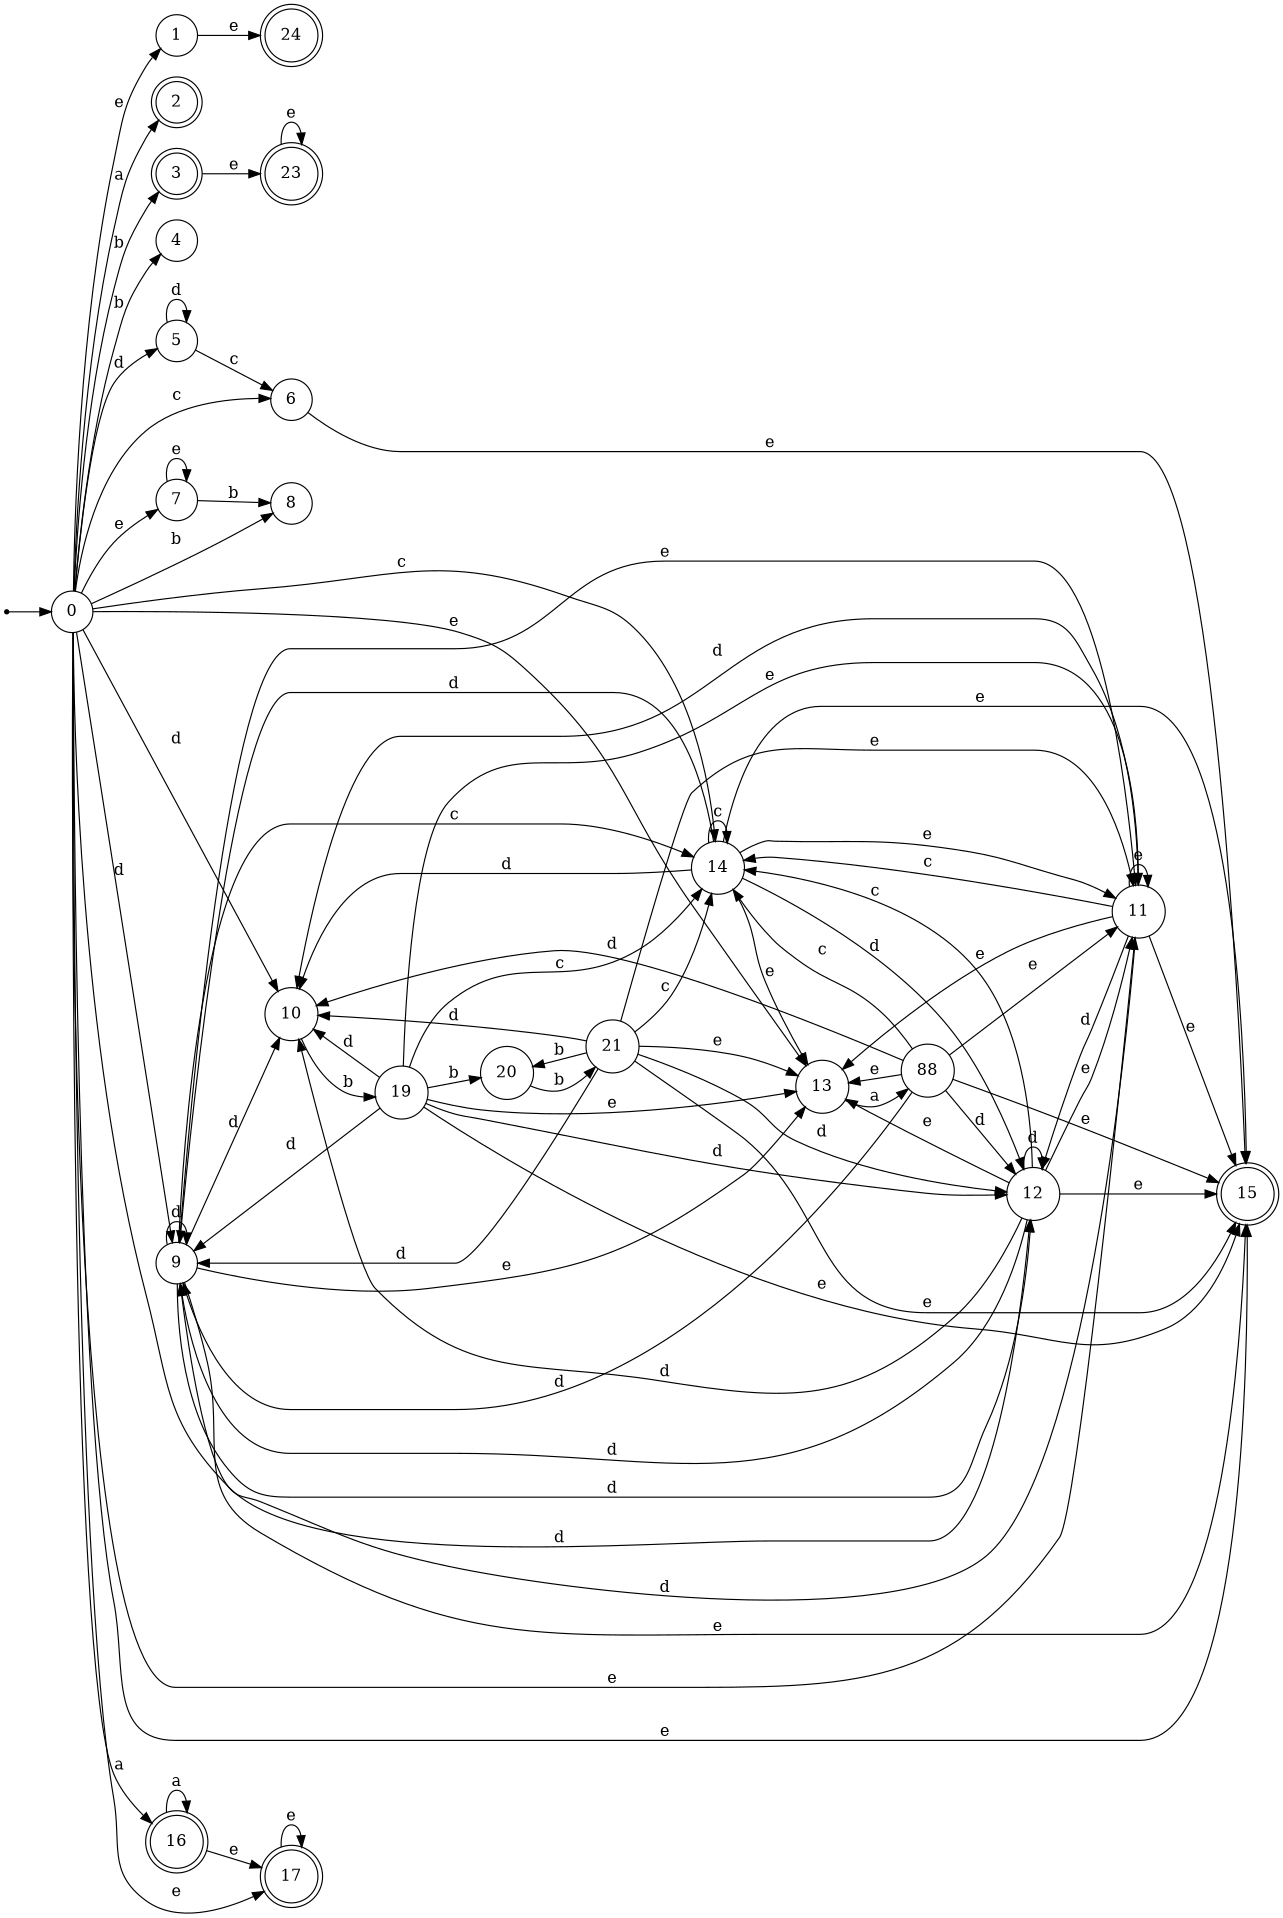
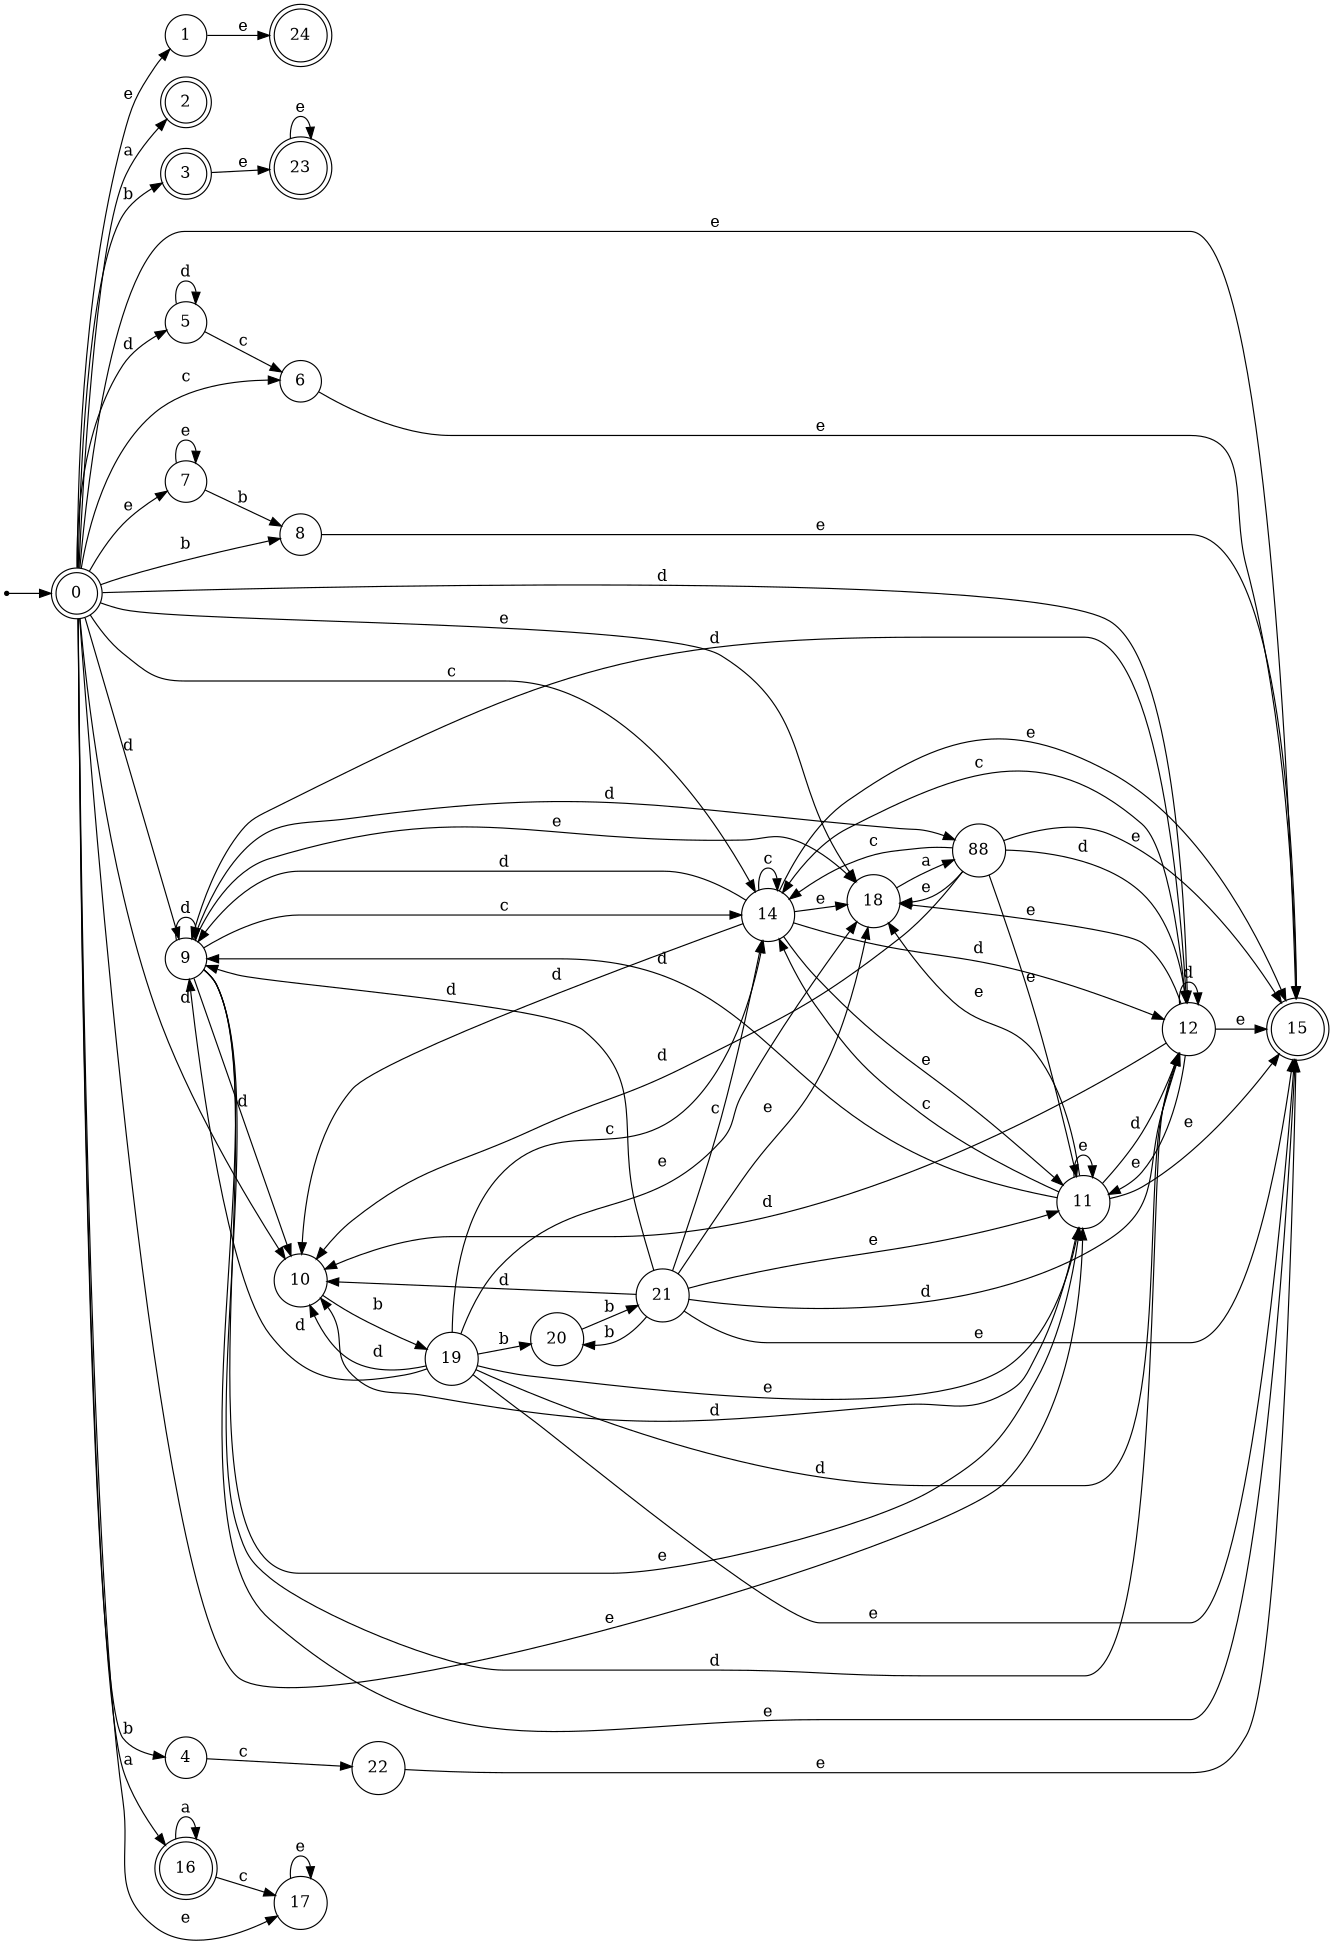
  digraph {
    rankdir=LR
    node [shape=circle]
    dummy0 [shape=point]
-   0
+   0 [shape=doublecircle]
    1
    2 [shape=doublecircle]
    3 [shape=doublecircle]
    4
    5
    6
    7
    8
    9
    10
    11
    12
-   13
+   13 [label=18]
    14
    15 [shape=doublecircle]
    16 [shape=doublecircle]
-   17 [shape=doublecircle]
+   17
    24 [shape=doublecircle]
    23 [shape=doublecircle]
+   22
    19
    n24 [label=88]
    20
    21
    dummy0 -> 0
    0 -> 1 [label=e]
    0 -> 2 [label=a]
    0 -> 3 [label=b]
    0 -> 4 [label=b]
    0 -> 5 [label=d]
    0 -> 6 [label=c]
    0 -> 7 [label=e]
    0 -> 8 [label=b]
    0 -> 9 [label=d]
    0 -> 10 [label=d]
    0 -> 11 [label=e]
    0 -> 12 [label=d]
    0 -> 13 [label=e]
    0 -> 14 [label=c]
    0 -> 15 [label=e]
    0 -> 16 [label=a]
    0 -> 17 [label=e]
    1 -> 24 [label=e]
    3 -> 23 [label=e]
+   4 -> 22 [label=c]
    5 -> 5 [label=d]
    5 -> 6 [label=c]
    6 -> 15 [label=e]
    7 -> 7 [label=e]
    7 -> 8 [label=b]
+   8 -> 15 [label=e]
    9 -> 9 [label=d]
    9 -> 10 [label=d]
    9 -> 11 [label=e]
    9 -> 12 [label=d]
    9 -> 13 [label=e]
    9 -> 14 [label=c]
    9 -> 15 [label=e]
    10 -> 19 [label=b]
    11 -> 9 [label=d]
    11 -> 10 [label=d]
    11 -> 11 [label=e]
    11 -> 12 [label=d]
    11 -> 13 [label=e]
    11 -> 14 [label=c]
    11 -> 15 [label=e]
    12 -> 9 [label=d]
    12 -> 10 [label=d]
    12 -> 11 [label=e]
    12 -> 12 [label=d]
    12 -> 13 [label=e]
    12 -> 14 [label=c]
    12 -> 15 [label=e]
    13 -> n24 [label=a]
    14 -> 9 [label=d]
    14 -> 10 [label=d]
    14 -> 11 [label=e]
    14 -> 12 [label=d]
    14 -> 13 [label=e]
    14 -> 14 [label=c]
    14 -> 15 [label=e]
    16 -> 16 [label=a]
-   16 -> 17 [label=e]
+   16 -> 17 [label=c]
    17 -> 17 [label=e]
    23 -> 23 [label=e]
+   22 -> 15 [label=e]
    19 -> 9 [label=d]
    19 -> 10 [label=d]
    19 -> 11 [label=e]
    19 -> 12 [label=d]
    19 -> 13 [label=e]
    19 -> 14 [label=c]
    19 -> 15 [label=e]
    19 -> 20 [label=b]
-   n24 -> 9 [label=d]
+   9 -> n24 [label=d]
    n24 -> 10 [label=d]
    n24 -> 11 [label=e]
    n24 -> 12 [label=d]
    n24 -> 13 [label=e]
    n24 -> 14 [label=c]
    n24 -> 15 [label=e]
    20 -> 21 [label=b]
    21 -> 9 [label=d]
    21 -> 10 [label=d]
    21 -> 11 [label=e]
    21 -> 12 [label=d]
    21 -> 13 [label=e]
    21 -> 14 [label=c]
    21 -> 15 [label=e]
    21 -> 20 [label=b]
  }
